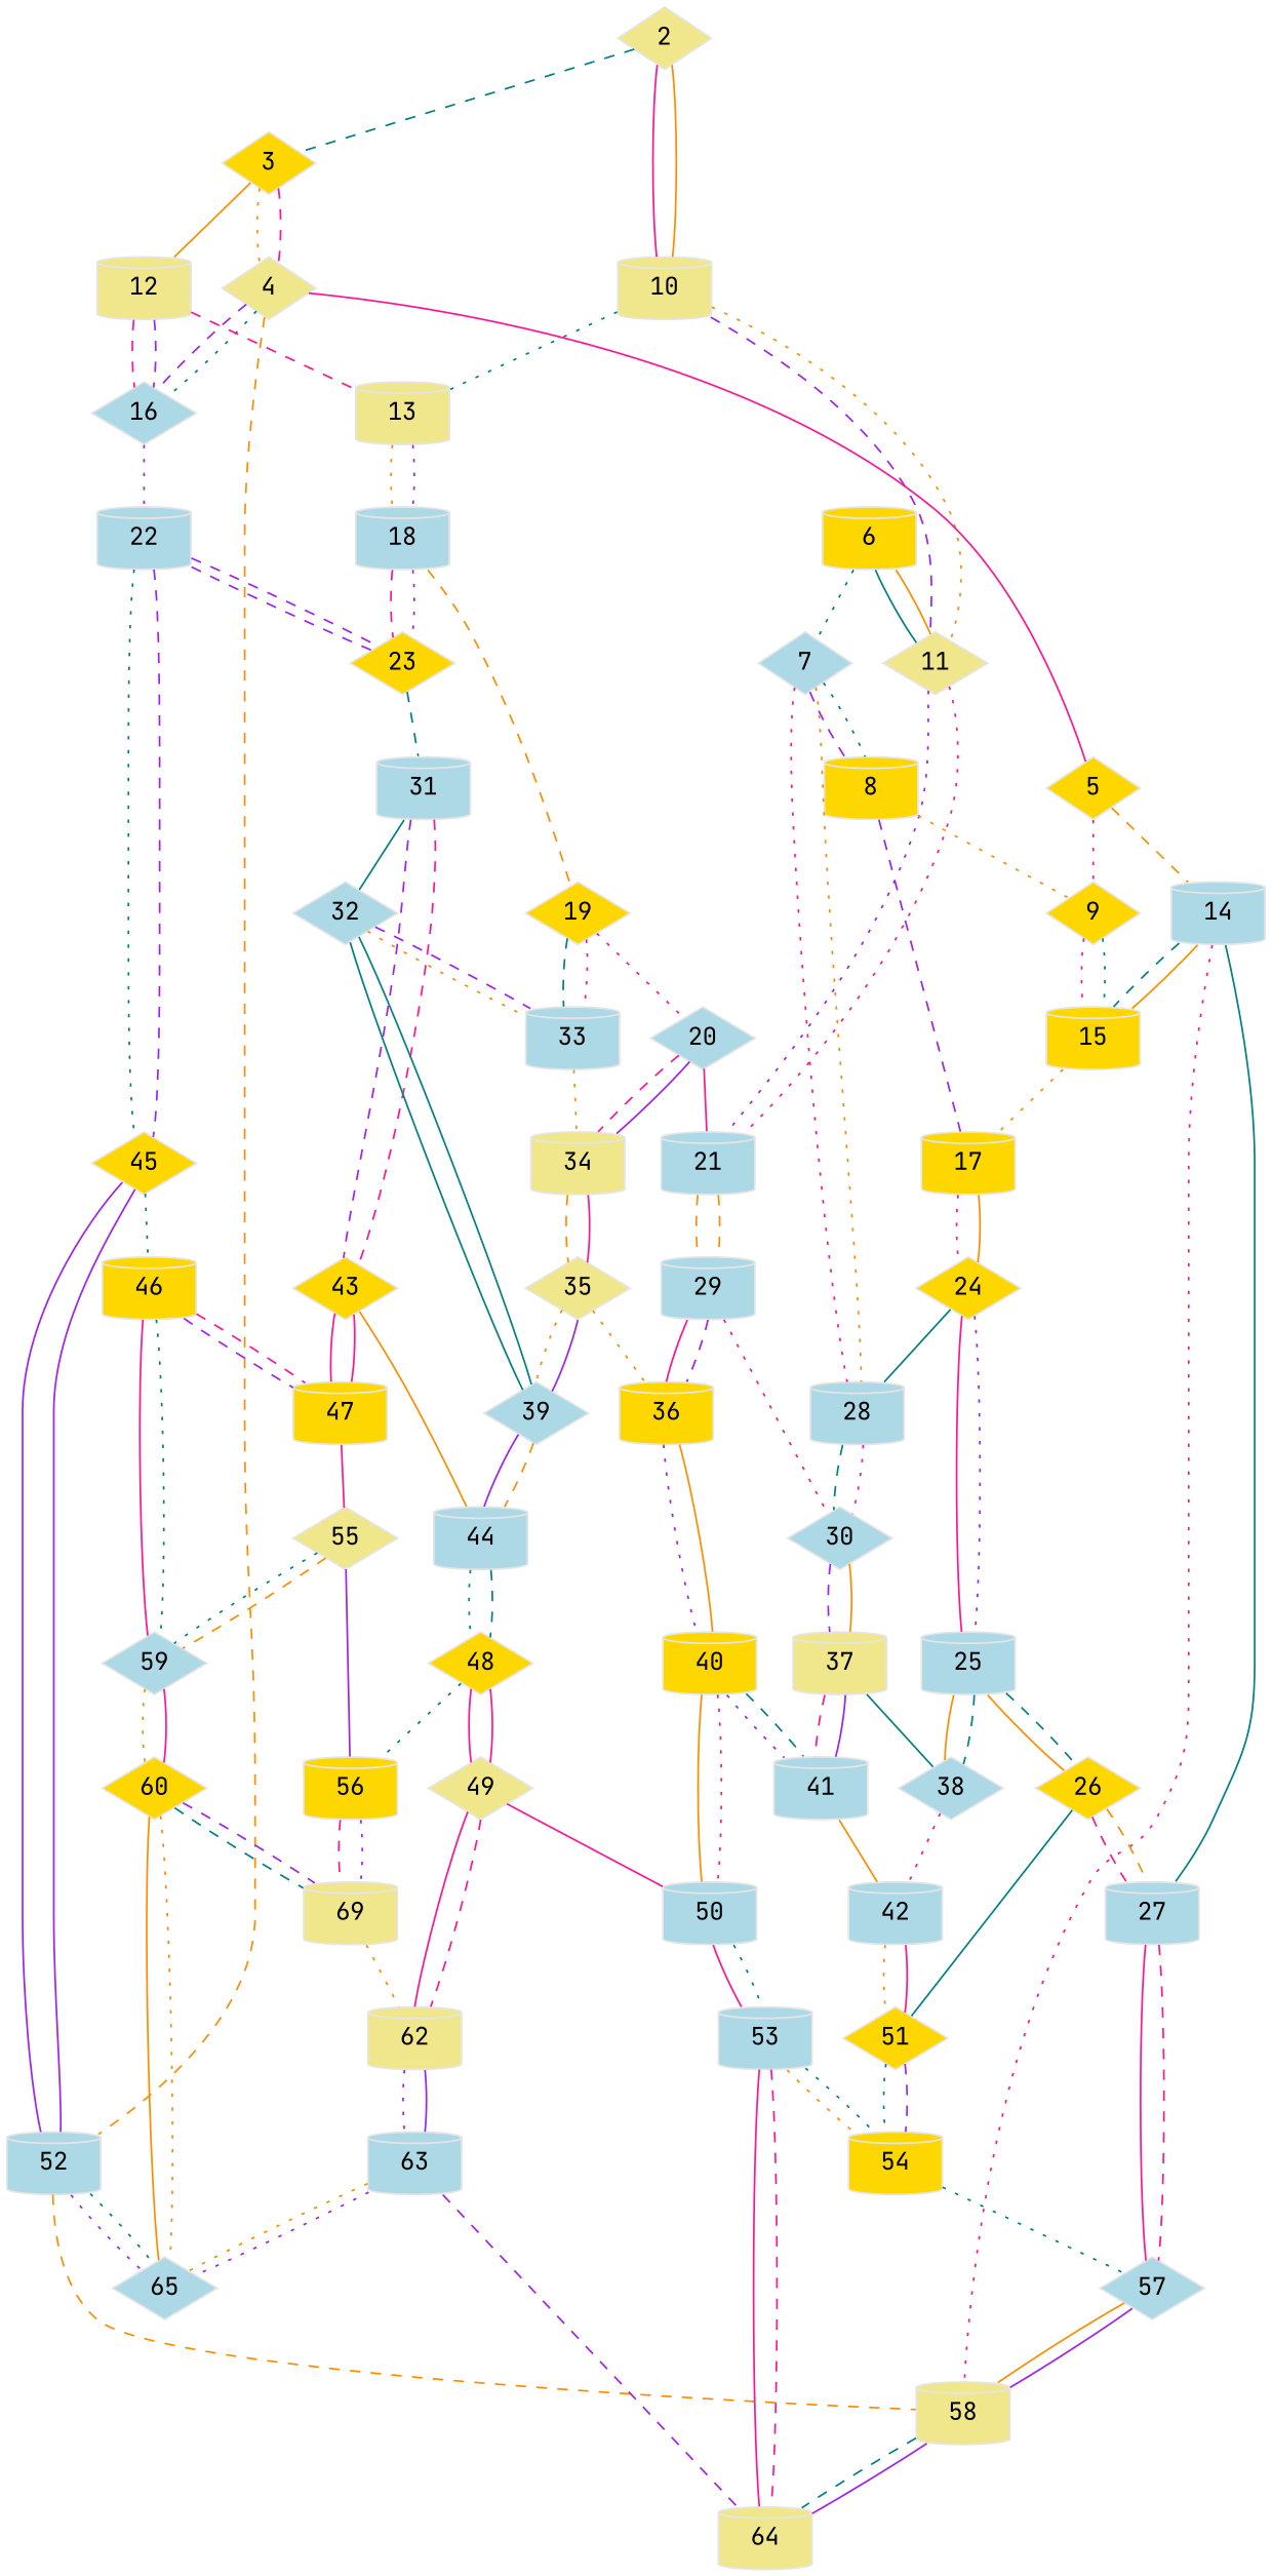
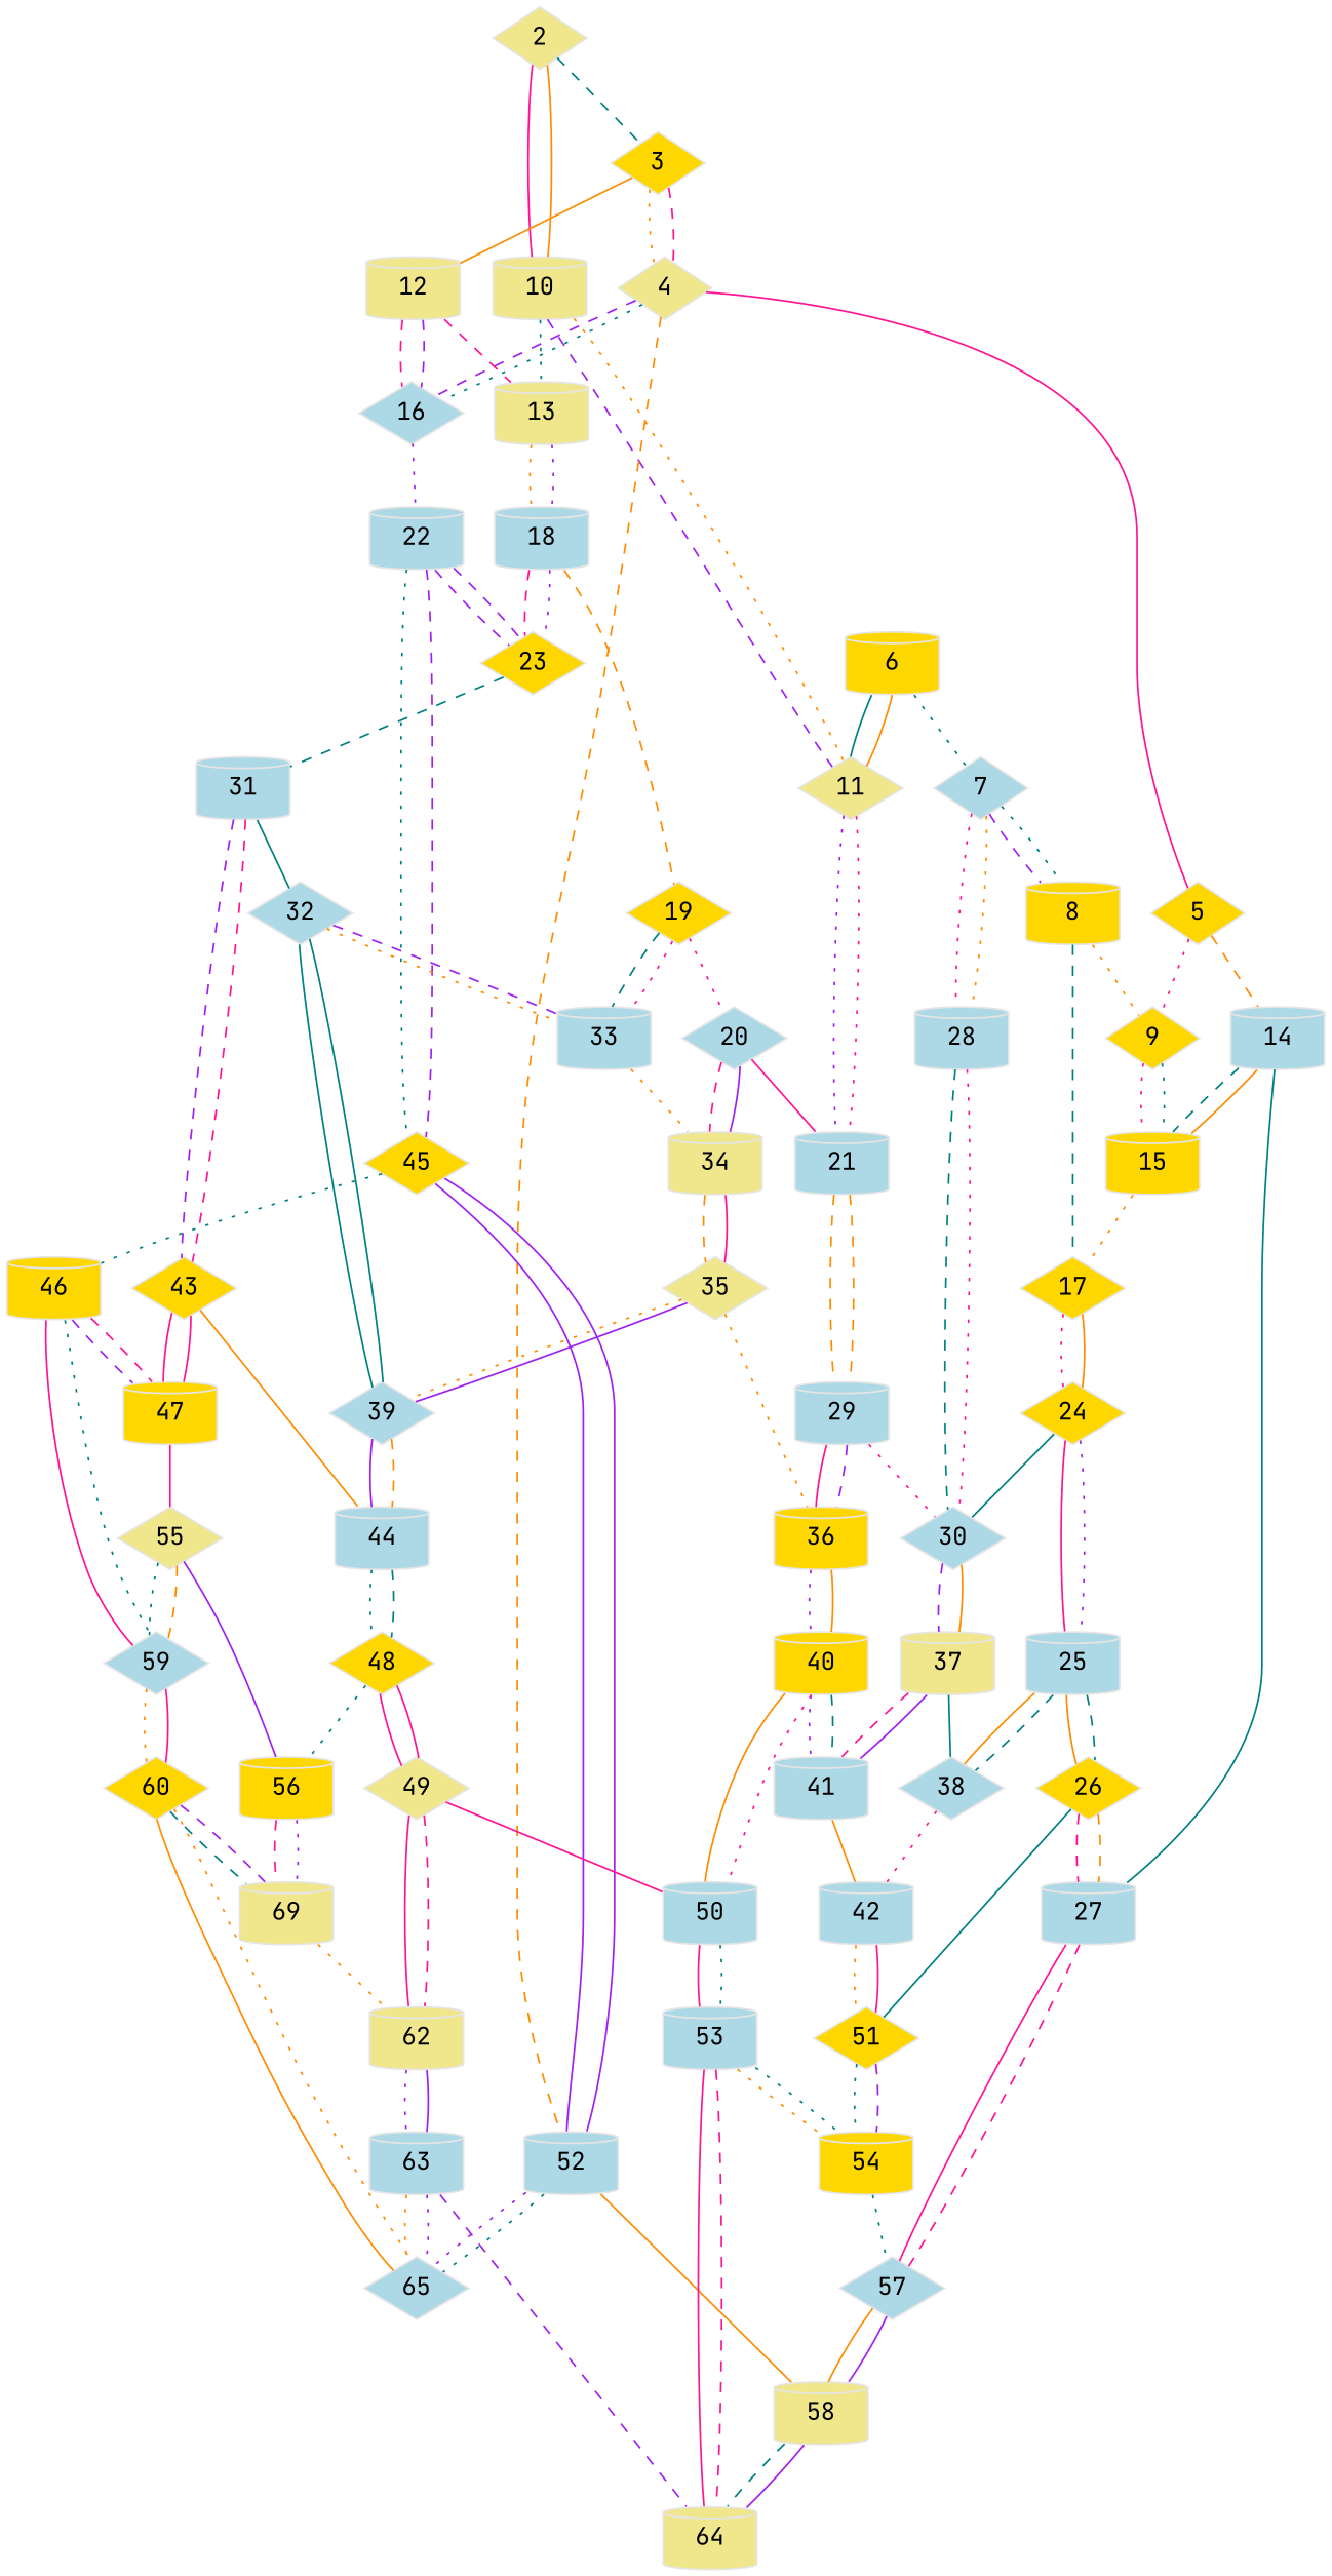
  graph {
    fontname="JetBrains Mono"
    node [color=gray90 fillcolor=lightblue fontname="JetBrains Mono" shape=cylinder style=filled]
    edge [color=deeppink fontname="JetBrains Mono" style=dotted]
    2 [fillcolor=khaki shape=diamond]
    3 [fillcolor=gold shape=diamond]
    10 [fillcolor=khaki]
    6 [fillcolor=gold]
    7 [shape=diamond]
    11 [fillcolor=khaki shape=diamond]
    4 [fillcolor=khaki shape=diamond]
    12 [fillcolor=khaki]
    13 [fillcolor=khaki]
    5 [fillcolor=gold shape=diamond]
    16 [shape=diamond]
    52
    9 [fillcolor=gold shape=diamond]
    14
    22
    58 [fillcolor=khaki]
    65 [shape=diamond]
    15 [fillcolor=gold]
    27
    8 [fillcolor=gold]
    28
    21
-   17 [fillcolor=gold]
+   17 [fillcolor=gold shape=diamond]
    30 [shape=diamond]
    24 [fillcolor=gold shape=diamond]
    18
    29
    19 [fillcolor=gold shape=diamond]
    23 [fillcolor=gold shape=diamond]
    57 [shape=diamond]
    64 [fillcolor=khaki]
    45 [fillcolor=gold shape=diamond]
    25
    20 [shape=diamond]
    33
    31
    34 [fillcolor=khaki]
    35 [fillcolor=khaki shape=diamond]
    36 [fillcolor=gold]
    46 [fillcolor=gold]
    32 [shape=diamond]
    43 [fillcolor=gold shape=diamond]
    26 [fillcolor=gold shape=diamond]
    38 [shape=diamond]
    51 [fillcolor=gold shape=diamond]
    42
    54 [fillcolor=gold]
    37 [fillcolor=khaki]
    40 [fillcolor=gold]
    41
    39 [shape=diamond]
    44
    47 [fillcolor=gold]
    50
    48 [fillcolor=gold shape=diamond]
    53
    55 [fillcolor=khaki shape=diamond]
    49 [fillcolor=khaki shape=diamond]
    56 [fillcolor=gold]
    59 [shape=diamond]
    60 [fillcolor=gold shape=diamond]
    62 [fillcolor=khaki]
    n63 [fillcolor=khaki label=69]
    63
    2 -- 3 [color=teal style=dashed]
    2 -- 10 [style=solid]
    2 -- 10 [color=darkorange style=solid]
    3 -- 4 [color=darkorange]
    3 -- 4 [style=dashed]
    3 -- 12 [color=darkorange style=solid]
    10 -- 11 [color=purple style=dashed]
    10 -- 11 [color=darkorange]
    10 -- 13 [color=teal]
    6 -- 7 [color=teal]
    6 -- 11 [color=teal style=solid]
    6 -- 11 [color=darkorange style=solid]
    7 -- 8 [color=purple style=dashed]
    7 -- 8 [color=teal]
    7 -- 28
    7 -- 28 [color=darkorange]
    11 -- 21 [color=purple]
    11 -- 21
    4 -- 5 [style=solid]
    4 -- 16 [color=purple style=dashed]
    4 -- 16 [color=teal]
    4 -- 52 [color=darkorange style=dashed]
    12 -- 13 [style=dashed]
    12 -- 16 [style=dashed]
    12 -- 16 [color=purple style=dashed]
    13 -- 18 [color=darkorange]
    13 -- 18 [color=purple]
    5 -- 9
    5 -- 14 [color=darkorange style=dashed]
    16 -- 22 [color=purple]
-   52 -- 58 [color=darkorange style=dashed]
+   52 -- 58 [color=darkorange style=solid]
    52 -- 65 [color=purple]
    52 -- 65 [color=teal]
    9 -- 15
    9 -- 15 [color=teal]
-   14 -- 58
    14 -- 15 [color=teal style=dashed]
    14 -- 15 [color=darkorange style=solid]
    14 -- 27 [color=teal style=solid]
    22 -- 23 [color=purple style=dashed]
    22 -- 23 [color=purple style=dashed]
    22 -- 45 [color=teal]
    22 -- 45 [color=purple style=dashed]
    58 -- 64 [color=teal style=dashed]
    58 -- 64 [color=purple style=solid]
    15 -- 17 [color=darkorange]
    27 -- 57 [style=solid]
    27 -- 57 [style=dashed]
    8 -- 9 [color=darkorange]
-   8 -- 17 [color=purple style=dashed]
+   8 -- 17 [color=teal style=dashed]
    28 -- 30 [color=teal style=dashed]
    28 -- 30
    21 -- 29 [color=darkorange style=dashed]
    21 -- 29 [color=darkorange style=dashed]
    17 -- 24
    17 -- 24 [color=darkorange style=solid]
    30 -- 37 [color=purple style=dashed]
    30 -- 37 [color=darkorange style=solid]
-   24 -- 28 [color=teal style=solid]
+   24 -- 30 [color=teal style=solid]
    24 -- 25 [style=solid]
    24 -- 25 [color=purple]
    18 -- 19 [color=darkorange style=dashed]
    18 -- 23 [style=dashed]
    18 -- 23 [color=purple]
    29 -- 30
    29 -- 36 [style=solid]
    29 -- 36 [color=purple style=dashed]
    19 -- 20
    19 -- 33 [color=teal style=dashed]
    19 -- 33
    23 -- 31 [color=teal style=dashed]
    57 -- 58 [color=darkorange style=solid]
    57 -- 58 [color=purple style=solid]
    45 -- 52 [color=purple style=solid]
    45 -- 52 [color=purple style=solid]
    45 -- 46 [color=teal]
    25 -- 26 [color=darkorange style=solid]
    25 -- 26 [color=teal style=dashed]
    25 -- 38 [color=darkorange style=solid]
    25 -- 38 [color=teal style=dashed]
    20 -- 21 [style=solid]
    20 -- 34 [style=dashed]
    20 -- 34 [color=purple style=solid]
    33 -- 34 [color=darkorange]
    31 -- 32 [color=teal style=solid]
    31 -- 43 [color=purple style=dashed]
    31 -- 43 [style=dashed]
    34 -- 35 [color=darkorange style=dashed]
    34 -- 35 [style=solid]
    35 -- 36 [color=darkorange]
    35 -- 39 [color=darkorange]
    35 -- 39 [color=purple style=solid]
    36 -- 40 [color=purple]
    36 -- 40 [color=darkorange style=solid]
    46 -- 47 [color=purple style=dashed]
    46 -- 47 [style=dashed]
    46 -- 59 [style=solid]
    46 -- 59 [color=teal]
    32 -- 33 [color=darkorange]
    32 -- 33 [color=purple style=dashed]
    32 -- 39 [color=teal style=solid]
    32 -- 39 [color=teal style=solid]
    43 -- 44 [color=darkorange style=solid]
    43 -- 47 [style=solid]
    43 -- 47 [style=solid]
    26 -- 27 [style=dashed]
    26 -- 27 [color=darkorange style=dashed]
    26 -- 51 [color=teal style=solid]
    38 -- 42
    51 -- 54 [color=teal]
    51 -- 54 [color=purple style=dashed]
    42 -- 51 [color=darkorange]
    42 -- 51 [style=solid]
    54 -- 57 [color=teal]
    37 -- 38 [color=teal style=solid]
    37 -- 41 [style=dashed]
    37 -- 41 [color=purple style=solid]
    40 -- 41 [color=purple]
    40 -- 41 [color=teal style=dashed]
    40 -- 50 [color=darkorange style=solid]
    40 -- 50
    41 -- 42 [color=darkorange style=solid]
    39 -- 44 [color=purple style=solid]
    39 -- 44 [color=darkorange style=dashed]
    44 -- 48 [color=teal]
    44 -- 48 [color=teal style=dashed]
    47 -- 55 [style=solid]
    50 -- 53 [style=solid]
    50 -- 53 [color=teal]
    48 -- 49 [style=solid]
    48 -- 49 [style=solid]
    48 -- 56 [color=teal]
    53 -- 64 [style=solid]
    53 -- 64 [style=dashed]
    53 -- 54 [color=darkorange]
    53 -- 54 [color=teal]
    55 -- 56 [color=purple style=solid]
    55 -- 59 [color=teal]
    55 -- 59 [color=darkorange style=dashed]
    49 -- 50 [style=solid]
    49 -- 62 [style=solid]
    49 -- 62 [style=dashed]
    56 -- n63 [style=dashed]
    56 -- n63 [color=purple]
    59 -- 60 [color=darkorange]
    59 -- 60 [style=solid]
    60 -- 65 [color=darkorange style=solid]
    60 -- 65 [color=darkorange]
    60 -- n63 [color=teal style=dashed]
    60 -- n63 [color=purple style=dashed]
    62 -- 63 [color=purple]
    62 -- 63 [color=purple style=solid]
    n63 -- 62 [color=darkorange]
    63 -- 65 [color=darkorange]
    63 -- 65 [color=purple]
    63 -- 64 [color=purple style=dashed]
  }
